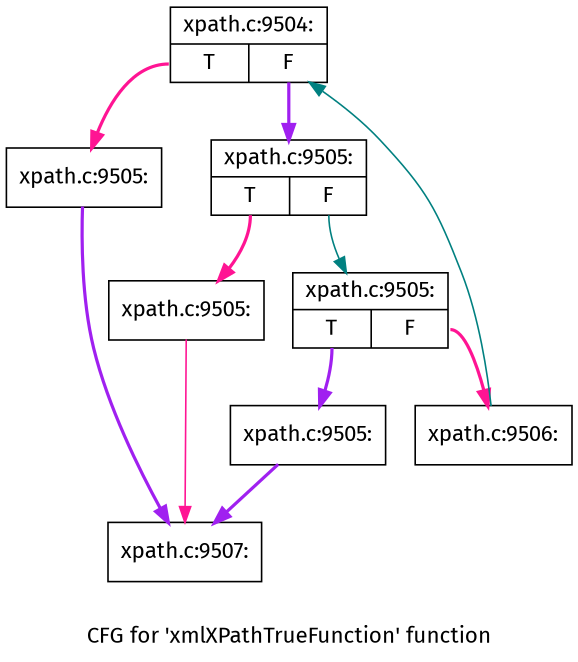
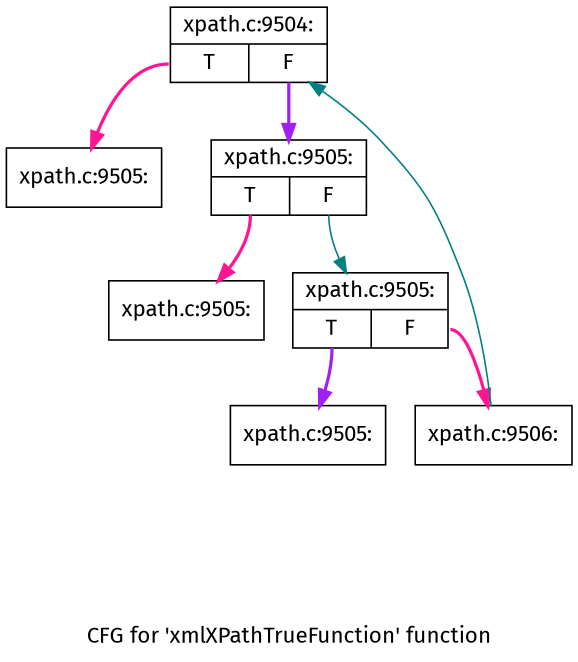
  digraph {
    fontname="Fira Sans"
    label="CFG for 'xmlXPathTrueFunction' function"
    node [fontname="Fira Sans" shape=record]
    edge [color=deeppink fontname="Fira Sans" style=bold]
    n1 [label="{xpath.c:9504:|{<s0>T|<s1>F}}"]
    n2 [label="{xpath.c:9505:}"]
    n3 [label="{xpath.c:9505:|{<s0>T|<s1>F}}"]
-   n4 [label="{xpath.c:9507:}"]
    n5 [label="{xpath.c:9505:}"]
    n6 [label="{xpath.c:9505:|{<s0>T|<s1>F}}"]
    n7 [label="{xpath.c:9505:}"]
    n8 [label="{xpath.c:9506:}"]
    n1 -> n2 [tailport=s0]
    n1 -> n3 [color=purple tailport=s1]
-   n2 -> n4 [color=purple]
    n3 -> n5 [tailport=s0]
    n3 -> n6 [color=teal style=solid tailport=s1]
-   n5 -> n4 [style=solid]
    n6 -> n7 [color=purple tailport=s0]
    n6 -> n8 [tailport=s1]
-   n7 -> n4 [color=purple]
    n8 -> n1 [color=teal style=solid]
  }
